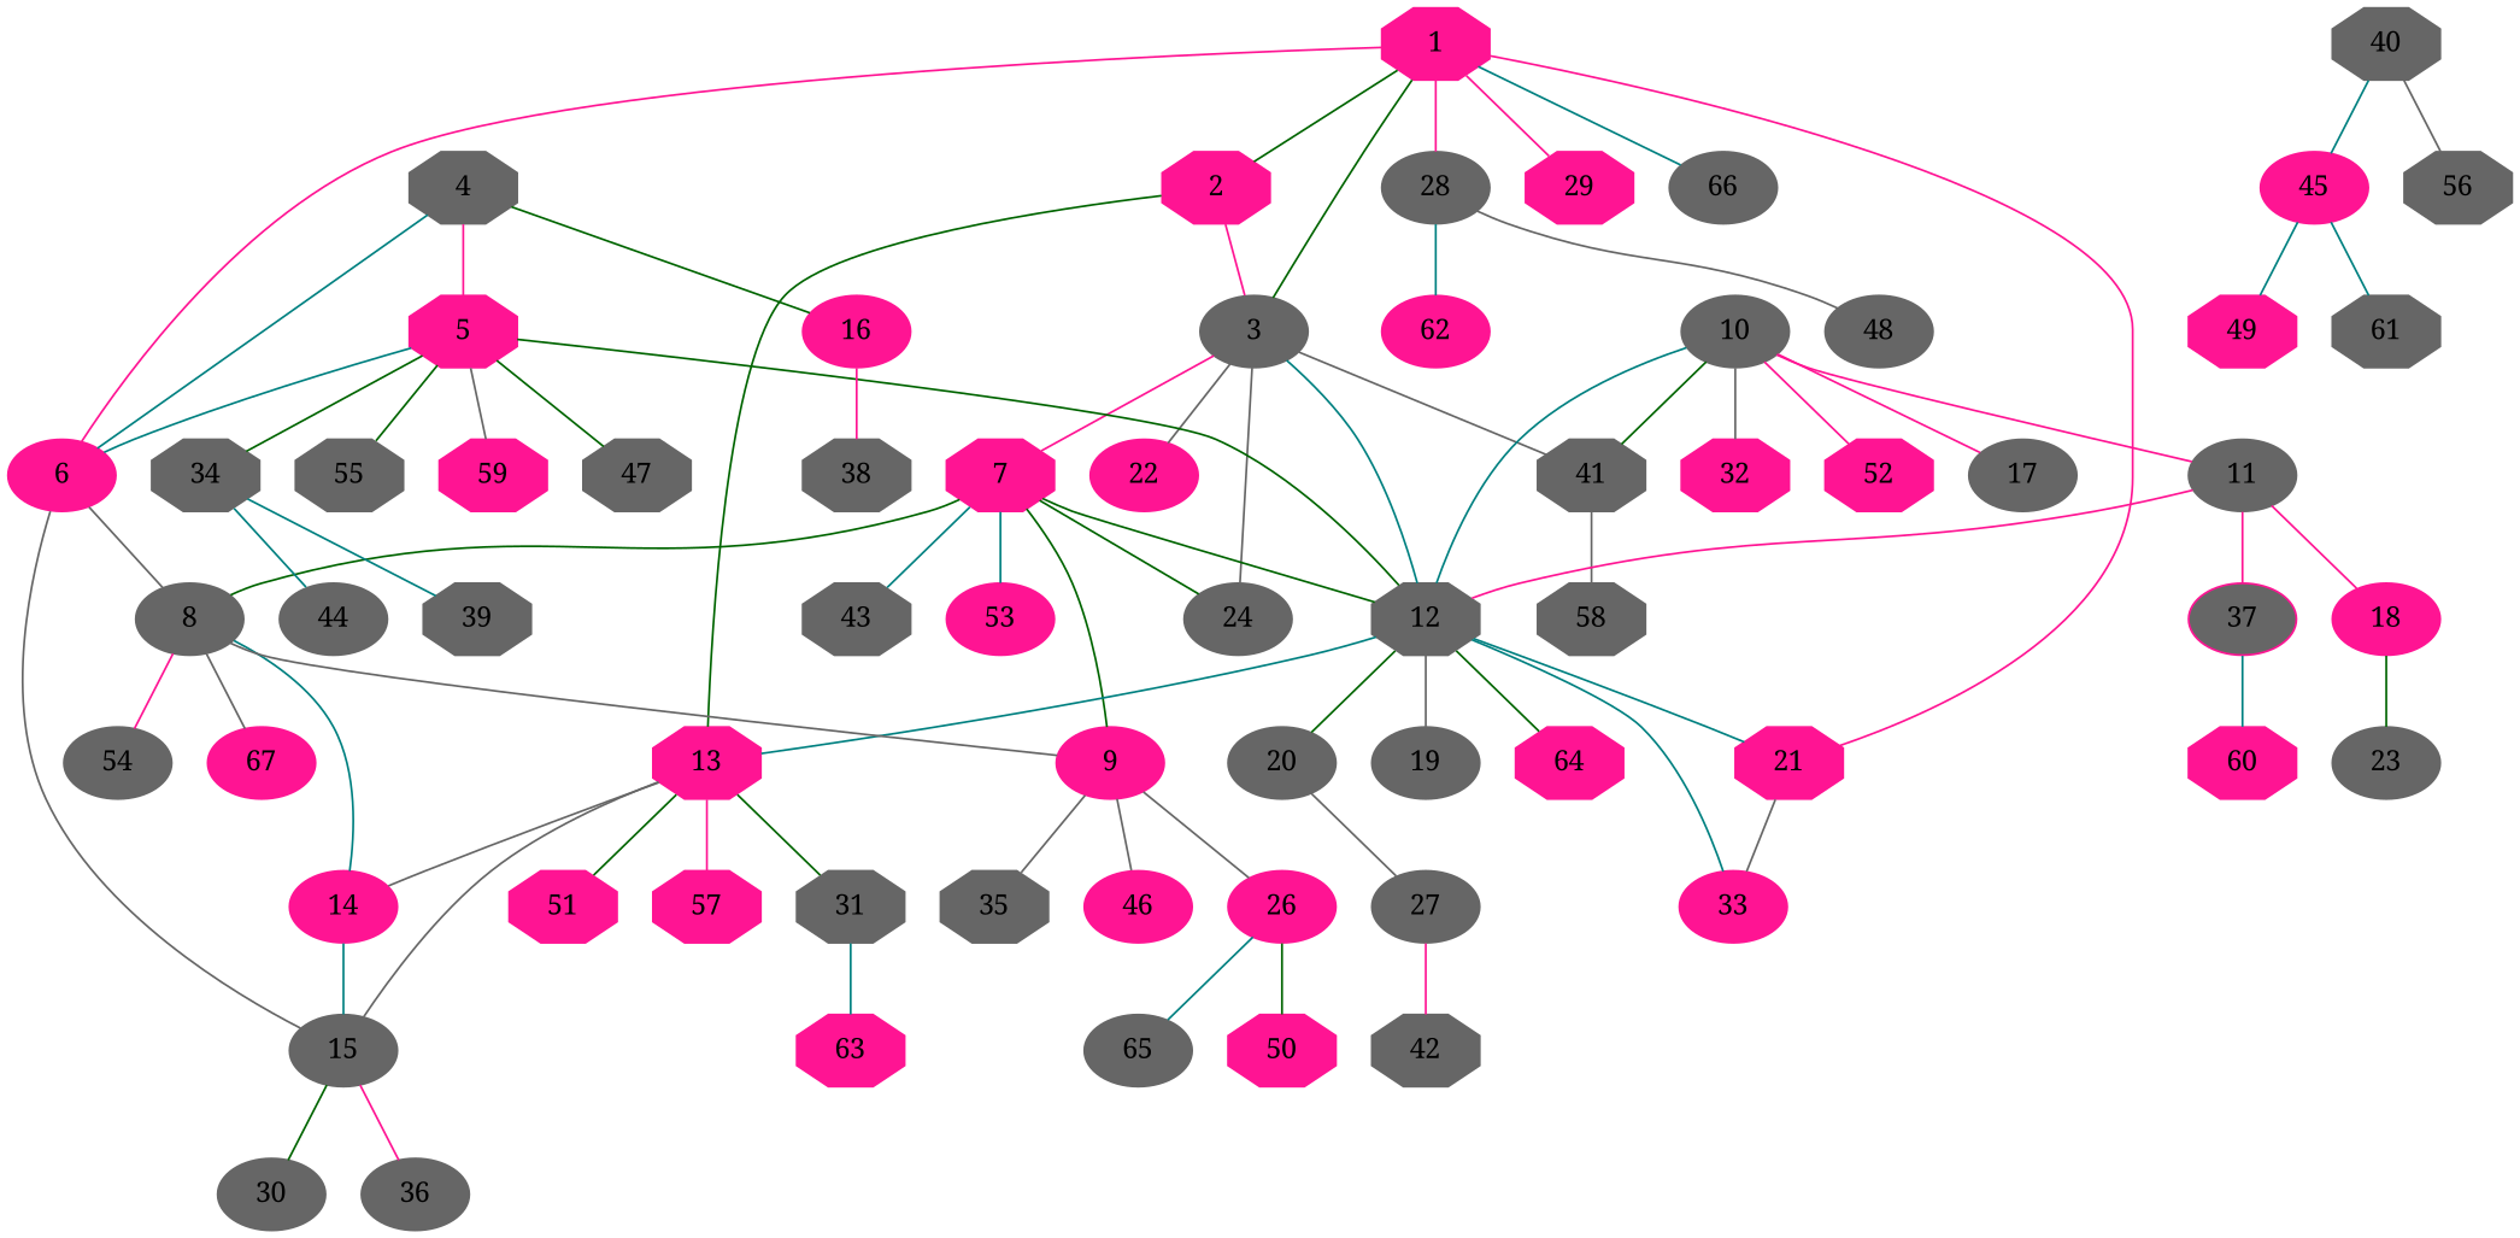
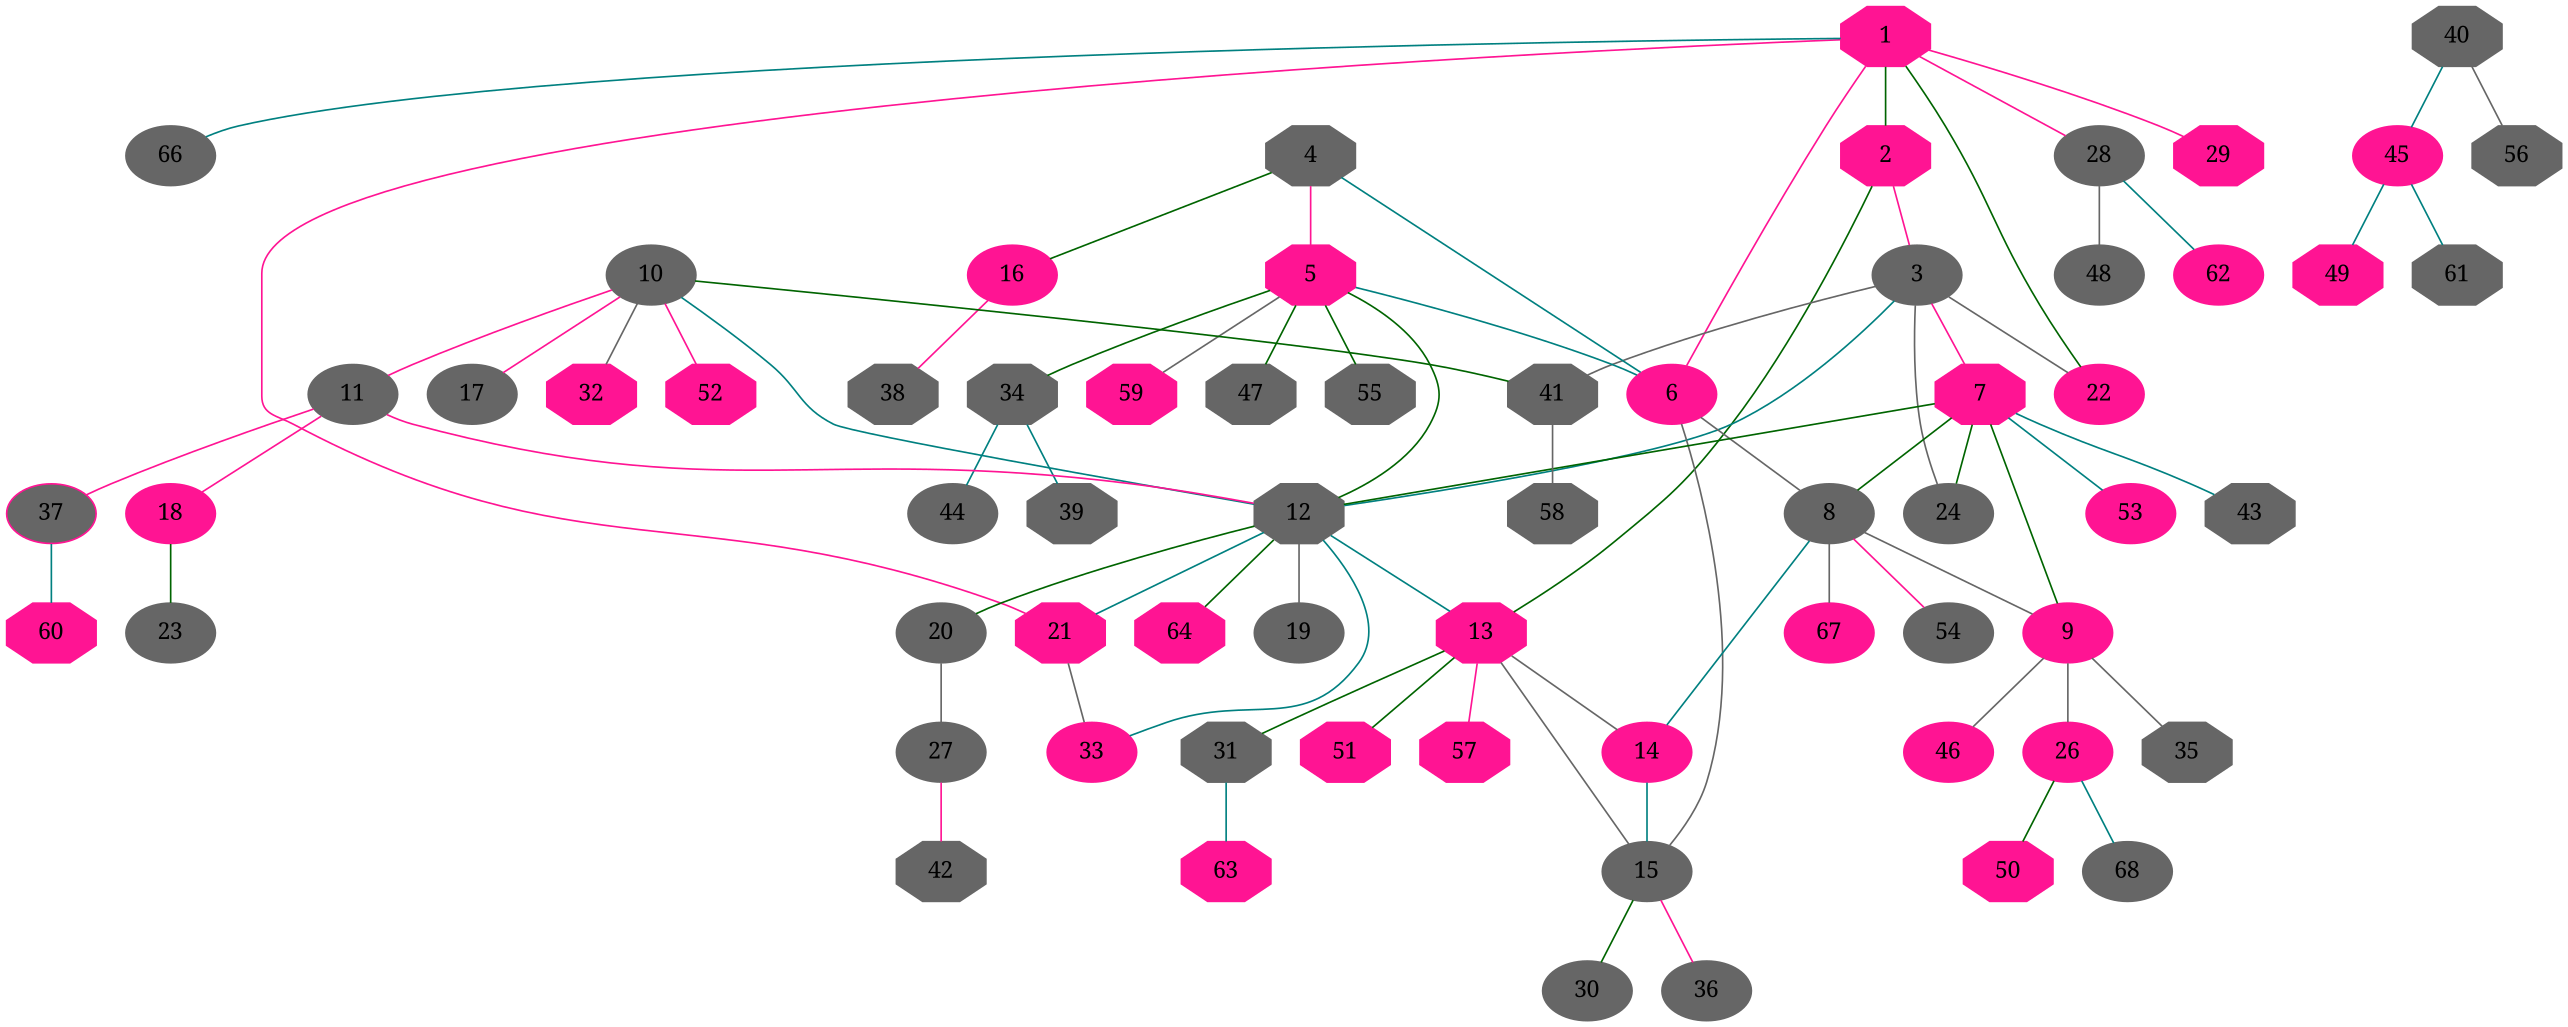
  graph {
    fontname="Noto Serif"
    node [color=gray40 fontname="Noto Serif" shape=octagon style=filled]
    edge [color=teal fontname="Noto Serif"]
    1 [color=deeppink]
    2 [color=deeppink]
    3 [shape=ellipse]
    6 [color=deeppink shape=ellipse]
    21 [color=deeppink]
    28 [shape=ellipse]
    29 [color=deeppink]
    66 [shape=ellipse]
    13 [color=deeppink]
    7 [color=deeppink]
    12
    22 [color=deeppink shape=ellipse]
    24 [shape=ellipse]
    41
    8 [shape=ellipse]
    15 [shape=ellipse]
    33 [color=deeppink shape=ellipse]
    48 [shape=ellipse]
    62 [color=deeppink shape=ellipse]
    14 [color=deeppink shape=ellipse]
    31
    51 [color=deeppink]
    57 [color=deeppink]
    9 [color=deeppink shape=ellipse]
    43
    53 [color=deeppink shape=ellipse]
    19 [shape=ellipse]
    20 [shape=ellipse]
    64 [color=deeppink]
    58
    4
    5 [color=deeppink]
    16 [color=deeppink shape=ellipse]
    34
    47
    55
    59 [color=deeppink]
    38
    39
    44 [shape=ellipse]
    54 [shape=ellipse]
    67 [color=deeppink shape=ellipse]
    30 [shape=ellipse]
    36 [shape=ellipse]
    26 [color=deeppink shape=ellipse]
    35
    46 [color=deeppink shape=ellipse]
    50 [color=deeppink]
-   65 [shape=ellipse]
+   65 [shape=ellipse label=68]
    10 [shape=ellipse]
    11 [shape=ellipse]
    17 [shape=ellipse]
    32 [color=deeppink]
    52 [color=deeppink]
    18 [color=deeppink shape=ellipse]
    37 [color=deeppink fillcolor=gray40 shape=ellipse]
    23 [shape=ellipse]
    60 [color=deeppink]
    27 [shape=ellipse]
    63 [color=deeppink]
    42
    40
    45 [color=deeppink shape=ellipse]
    56
    49 [color=deeppink]
    61
    1 -- 2 [color=darkgreen]
-   1 -- 3 [color=darkgreen]
+   1 -- 22 [color=darkgreen]
    1 -- 6 [color=deeppink]
    1 -- 21 [color=deeppink]
    1 -- 28 [color=deeppink]
    1 -- 29 [color=deeppink]
    1 -- 66
    2 -- 3 [color=deeppink]
    2 -- 13 [color=darkgreen]
    3 -- 7 [color=deeppink]
    3 -- 12
    3 -- 22 [color=gray40]
    3 -- 24 [color=gray40]
    3 -- 41 [color=gray40]
    6 -- 8 [color=gray40]
    6 -- 15 [color=gray40]
    21 -- 33 [color=gray40]
    28 -- 48 [color=gray40]
    28 -- 62
    13 -- 15 [color=gray40]
    13 -- 14 [color=gray40]
    13 -- 31 [color=darkgreen]
    13 -- 51 [color=darkgreen]
    13 -- 57 [color=deeppink]
    7 -- 12 [color=darkgreen]
    7 -- 24 [color=darkgreen]
    7 -- 8 [color=darkgreen]
    7 -- 9 [color=darkgreen]
    7 -- 43
    7 -- 53
    12 -- 21
    12 -- 13
    12 -- 33
    12 -- 19 [color=gray40]
    12 -- 20 [color=darkgreen]
    12 -- 64 [color=darkgreen]
    41 -- 58 [color=gray40]
    8 -- 14
    8 -- 9 [color=gray40]
    8 -- 54 [color=deeppink]
    8 -- 67 [color=gray40]
    15 -- 30 [color=darkgreen]
    15 -- 36 [color=deeppink]
    14 -- 15
    31 -- 63
    9 -- 26 [color=gray40]
    9 -- 35 [color=gray40]
    9 -- 46 [color=gray40]
    20 -- 27 [color=gray40]
    4 -- 6
    4 -- 5 [color=deeppink]
    4 -- 16 [color=darkgreen]
    5 -- 6
    5 -- 12 [color=darkgreen]
    5 -- 34 [color=darkgreen]
    5 -- 47 [color=darkgreen]
    5 -- 55 [color=darkgreen]
    5 -- 59 [color=gray40]
    16 -- 38 [color=deeppink]
    34 -- 39
    34 -- 44
    26 -- 50 [color=darkgreen]
    26 -- 65
    10 -- 12
    10 -- 41 [color=darkgreen]
    10 -- 11 [color=deeppink]
    10 -- 17 [color=deeppink]
    10 -- 32 [color=gray40]
    10 -- 52 [color=deeppink]
    11 -- 12 [color=deeppink]
    11 -- 18 [color=deeppink]
    11 -- 37 [color=deeppink]
    18 -- 23 [color=darkgreen]
    37 -- 60
    27 -- 42 [color=deeppink]
    40 -- 45
    40 -- 56 [color=gray40]
    45 -- 49
    45 -- 61
  }
